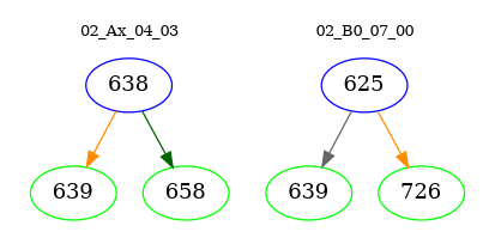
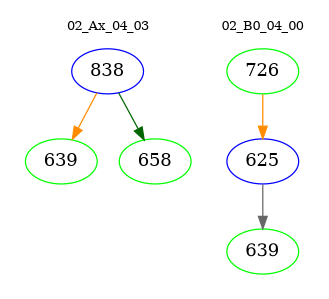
  digraph {
    node [color=green]
    edge [color=darkorange]
-   n1 [color=blue label=638]
+   n1 [color=blue label=838]
    n2 [label=639]
    n3 [label=658]
    n4 [color=blue label=625]
    n5 [label=639]
    n6 [label=726]
    subgraph cluster_1 {
      color=white
      fontsize=10
      label="02_Ax_04_03"
      n1
      n2
      n3
    }
    subgraph cluster_2 {
      color=white
      fontsize=10
-     label="02_B0_07_00"
+     label="02_B0_04_00"
      n4
      n5
      n6
    }
    n1 -> n2
    n1 -> n3 [color=darkgreen]
    n4 -> n5 [color=gray40]
-   n4 -> n6
+   n6 -> n4
  }
